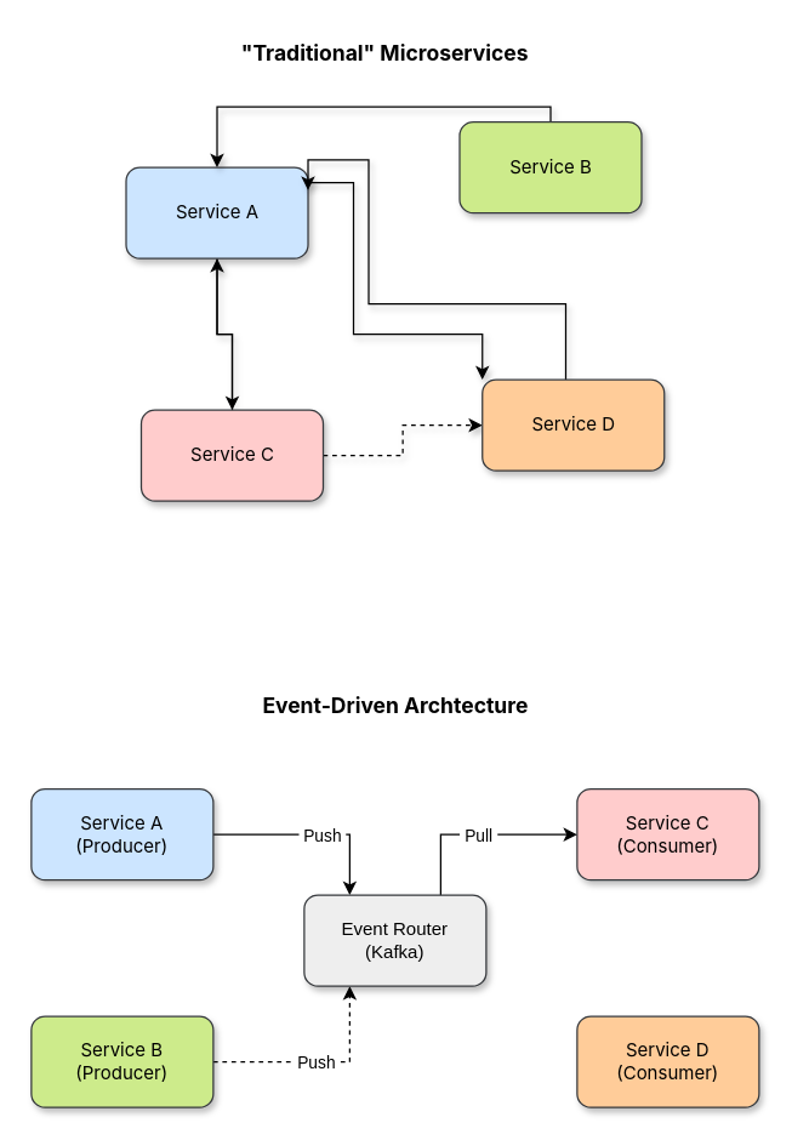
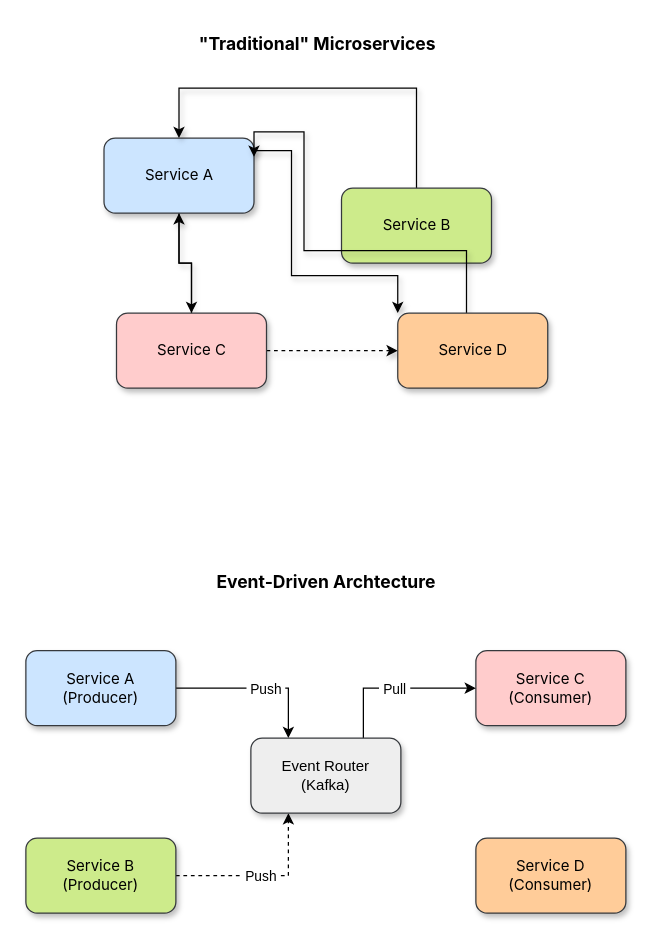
  <mxCell id="0" />
  <mxCell id="1" parent="0" />
  <mxCell id="2" style="edgeStyle=orthogonalEdgeStyle;rounded=0;orthogonalLoop=1;jettySize=auto;html=1;entryX=0;entryY=0;entryDx=0;entryDy=0;shadow=1;fontFamily=Inter;" edge="1" parent="1" source="4" target="11"><mxGeometry relative="1" as="geometry"><Array as="points"><mxPoint x="232.5" y="120" /><mxPoint x="232.5" y="220" /><mxPoint x="317.5" y="220" /></Array></mxGeometry></mxCell>
  <mxCell id="3" style="edgeStyle=orthogonalEdgeStyle;rounded=0;orthogonalLoop=1;jettySize=auto;html=1;fontFamily=Inter;" edge="1" parent="1" source="4" target="9"><mxGeometry relative="1" as="geometry" /></mxCell>
  <mxCell id="4" value="Service A" style="rounded=1;whiteSpace=wrap;html=1;fillColor=#cce5ff;strokeColor=#36393d;shadow=1;fontFamily=Inter;" vertex="1" parent="1"><mxGeometry x="82.5" y="110" width="120" height="60" as="geometry" /></mxCell>
  <mxCell id="5" style="edgeStyle=orthogonalEdgeStyle;rounded=0;orthogonalLoop=1;jettySize=auto;html=1;entryX=0.5;entryY=0;entryDx=0;entryDy=0;shadow=1;fontFamily=Inter;" edge="1" parent="1" source="6" target="4"><mxGeometry relative="1" as="geometry"><Array as="points"><mxPoint x="142.5" y="70" /></Array></mxGeometry></mxCell>
- <mxCell id="6" value="Service B" style="rounded=1;whiteSpace=wrap;html=1;fillColor=#cdeb8b;strokeColor=#36393d;shadow=1;fontFamily=Inter;" vertex="1" parent="1"><mxGeometry x="302.5" y="80" width="120" height="60" as="geometry" /></mxCell>
+ <mxCell id="6" value="Service B" style="rounded=1;whiteSpace=wrap;html=1;fillColor=#cdeb8b;strokeColor=#36393d;shadow=1;fontFamily=Inter;" vertex="1" parent="1"><mxGeometry x="272.5" y="150" width="120" height="60" as="geometry" /></mxCell>
  <mxCell id="7" style="edgeStyle=orthogonalEdgeStyle;rounded=0;orthogonalLoop=1;jettySize=auto;html=1;shadow=1;fontFamily=Inter;dashed=1;" edge="1" parent="1" source="9" target="11"><mxGeometry relative="1" as="geometry" /></mxCell>
  <mxCell id="8" style="edgeStyle=orthogonalEdgeStyle;rounded=0;orthogonalLoop=1;jettySize=auto;html=1;shadow=1;fontFamily=Inter;" edge="1" parent="1" source="9" target="4"><mxGeometry relative="1" as="geometry" /></mxCell>
- <mxCell id="9" value="Service C" style="rounded=1;whiteSpace=wrap;html=1;fillColor=#ffcccc;strokeColor=#36393d;shadow=1;fontFamily=Inter;" vertex="1" parent="1"><mxGeometry x="92.5" y="270" width="120" height="60" as="geometry" /></mxCell>
+ <mxCell id="9" value="Service C" style="rounded=1;whiteSpace=wrap;html=1;fillColor=#ffcccc;strokeColor=#36393d;shadow=1;fontFamily=Inter;" vertex="1" parent="1"><mxGeometry x="92.5" y="250" width="120" height="60" as="geometry" /></mxCell>
  <mxCell id="10" style="edgeStyle=orthogonalEdgeStyle;rounded=0;orthogonalLoop=1;jettySize=auto;html=1;entryX=1;entryY=0.25;entryDx=0;entryDy=0;shadow=1;fontFamily=Inter;" edge="1" parent="1" source="11" target="4"><mxGeometry relative="1" as="geometry"><Array as="points"><mxPoint x="372.5" y="200" /><mxPoint x="242.5" y="200" /><mxPoint x="242.5" y="105" /></Array></mxGeometry></mxCell>
  <mxCell id="11" value="Service D" style="rounded=1;whiteSpace=wrap;html=1;fillColor=#ffcc99;strokeColor=#36393d;shadow=1;fontFamily=Inter;" vertex="1" parent="1"><mxGeometry x="317.5" y="250" width="120" height="60" as="geometry" /></mxCell>
  <mxCell id="12" value="&quot;Traditional&quot; Microservices" style="text;html=1;align=center;verticalAlign=middle;resizable=0;points=[];autosize=1;strokeColor=none;fillColor=none;fontFamily=Inter;fontSize=14;fontStyle=1" vertex="1" parent="1"><mxGeometry x="152.5" y="20" width="200" height="30" as="geometry" /></mxCell>
  <mxCell id="13" style="edgeStyle=orthogonalEdgeStyle;rounded=0;orthogonalLoop=1;jettySize=auto;html=1;entryX=0.25;entryY=0;entryDx=0;entryDy=0;" edge="1" parent="1" source="15" target="23"><mxGeometry relative="1" as="geometry" /></mxCell>
  <mxCell id="14" value="&amp;nbsp;Push&amp;nbsp;" style="edgeLabel;html=1;align=center;verticalAlign=middle;resizable=0;points=[];" vertex="1" connectable="0" parent="13"><mxGeometry x="0.088" relative="1" as="geometry"><mxPoint as="offset" /></mxGeometry></mxCell>
  <mxCell id="15" value="Service A&lt;div&gt;(Producer)&lt;/div&gt;" style="rounded=1;whiteSpace=wrap;html=1;fillColor=#cce5ff;strokeColor=#36393d;shadow=1;fontFamily=Inter;" vertex="1" parent="1"><mxGeometry x="20" y="520" width="120" height="60" as="geometry" /></mxCell>
  <mxCell id="16" style="edgeStyle=orthogonalEdgeStyle;rounded=0;orthogonalLoop=1;jettySize=auto;html=1;entryX=0.25;entryY=1;entryDx=0;entryDy=0;dashed=1;" edge="1" parent="1" source="18" target="23"><mxGeometry relative="1" as="geometry"><Array as="points"><mxPoint x="230" y="700" /></Array></mxGeometry></mxCell>
  <mxCell id="17" value="&amp;nbsp;Push&amp;nbsp;" style="edgeLabel;html=1;align=center;verticalAlign=middle;resizable=0;points=[];" vertex="1" connectable="0" parent="16"><mxGeometry x="-0.038" relative="1" as="geometry"><mxPoint as="offset" /></mxGeometry></mxCell>
  <mxCell id="18" value="Service B&lt;div&gt;(Producer)&lt;/div&gt;" style="rounded=1;whiteSpace=wrap;html=1;fillColor=#cdeb8b;strokeColor=#36393d;shadow=1;fontFamily=Inter;" vertex="1" parent="1"><mxGeometry x="20" y="670" width="120" height="60" as="geometry" /></mxCell>
  <mxCell id="19" value="Service C&lt;div&gt;(Consumer)&lt;/div&gt;" style="rounded=1;whiteSpace=wrap;html=1;fillColor=#ffcccc;strokeColor=#36393d;shadow=1;fontFamily=Inter;" vertex="1" parent="1"><mxGeometry x="380" y="520" width="120" height="60" as="geometry" /></mxCell>
  <mxCell id="20" value="Service D&lt;div&gt;(Consumer)&lt;/div&gt;" style="rounded=1;whiteSpace=wrap;html=1;fillColor=#ffcc99;strokeColor=#36393d;shadow=1;fontFamily=Inter;" vertex="1" parent="1"><mxGeometry x="380" y="670" width="120" height="60" as="geometry" /></mxCell>
  <mxCell id="21" style="edgeStyle=orthogonalEdgeStyle;rounded=0;orthogonalLoop=1;jettySize=auto;html=1;entryX=0;entryY=0.5;entryDx=0;entryDy=0;exitX=0.75;exitY=0;exitDx=0;exitDy=0;" edge="1" parent="1" source="23" target="19"><mxGeometry relative="1" as="geometry" /></mxCell>
  <mxCell id="22" value="&amp;nbsp;Pull&amp;nbsp;" style="edgeLabel;html=1;align=center;verticalAlign=middle;resizable=0;points=[];" vertex="1" connectable="0" parent="21"><mxGeometry x="-0.013" relative="1" as="geometry"><mxPoint as="offset" /></mxGeometry></mxCell>
  <mxCell id="23" value="Event Router&lt;div&gt;(Kafka)&lt;/div&gt;" style="rounded=1;whiteSpace=wrap;html=1;fillColor=#eeeeee;strokeColor=#36393d;shadow=1;glass=0;" vertex="1" parent="1"><mxGeometry x="200" y="590" width="120" height="60" as="geometry" /></mxCell>
  <mxCell id="24" value="Event-Driven Archtecture" style="text;html=1;align=center;verticalAlign=middle;resizable=0;points=[];autosize=1;strokeColor=none;fillColor=none;fontFamily=Inter;fontStyle=1;fontSize=14;" vertex="1" parent="1"><mxGeometry x="165" y="450" width="190" height="30" as="geometry" /></mxCell>
